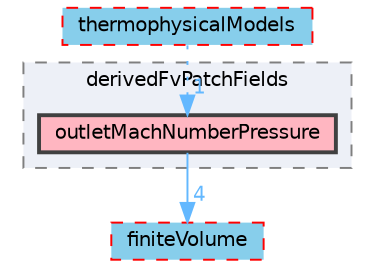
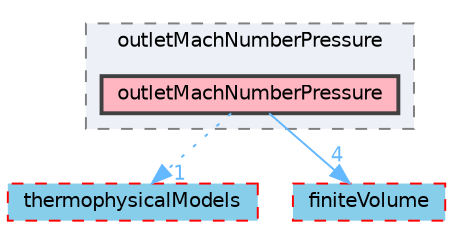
  digraph {
    compound=true
    node [color=red fillcolor=skyblue fontname=Helvetica fontsize=10 shape=box style="filled,dashed"]
    edge [color=steelblue1 fontcolor=steelblue1 fontname=Helvetica fontsize=10 labeldistance=1.5 labelfontname=Helvetica labelfontsize=10]
    n1 [color=grey25 fillcolor=lightpink height=0.2 label=outletMachNumberPressure style="filled,bold" width=0.4]
    n2 [height=0.2 label=thermophysicalModels width=0.4]
    n3 [height=0.2 label=finiteVolume width=0.4]
    subgraph cluster_1 {
      bgcolor="#edf0f7"
      fontname=Helvetica
      fontsize=10
-     label=derivedFvPatchFields
+     label=outletMachNumberPressure
      pencolor=grey50
      style="filled,dashed"
      n1
    }
-   n2 -> n1 [headlabel=1 style=dotted]
+   n1 -> n2 [headlabel=1 style=dotted]
    n1 -> n3 [headlabel=4 style=solid]
  }
